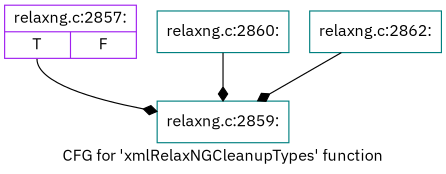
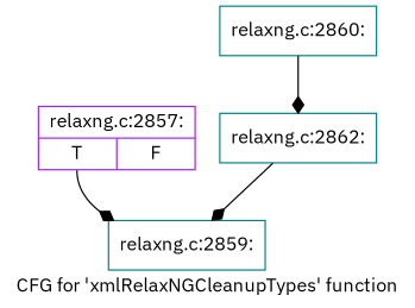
  digraph {
    fontname="IBM Plex Sans"
    label="CFG for 'xmlRelaxNGCleanupTypes' function"
    node [color=teal fontname="IBM Plex Sans" shape=record]
    edge [arrowhead=diamond fontname="IBM Plex Sans"]
    n1 [color=purple label="{relaxng.c:2857:|{<s0>T|<s1>F}}"]
    n2 [label="{relaxng.c:2859:}"]
    n3 [label="{relaxng.c:2860:}"]
    n4 [label="{relaxng.c:2862:}"]
    n1 -> n2 [tailport=s0]
-   n3 -> n2
+   n3 -> n4
    n4 -> n2
  }
